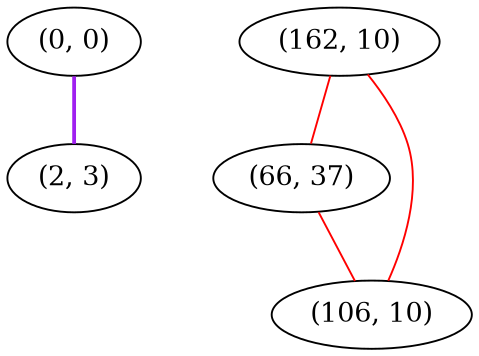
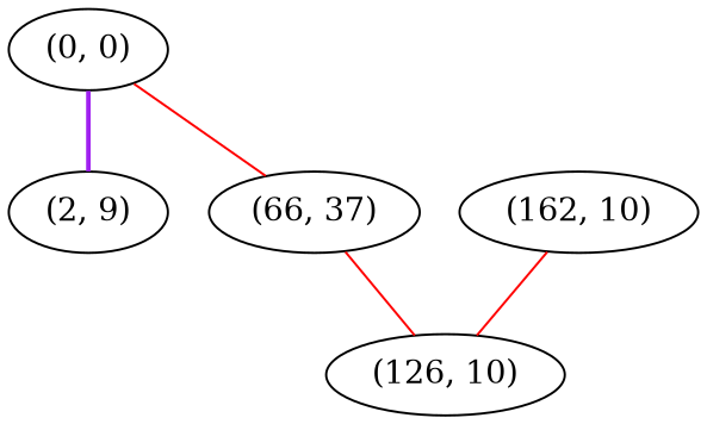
  graph {
    edge [color=red style=solid weight=1]
    "(0, 0)"
-   "(2, 3)"
+   "(2, 3)" [label="(2, 9)"]
    n3 [label="(66, 37)"]
    "(162, 10)"
-   "(106, 10)"
+   "(106, 10)" [label="(126, 10)"]
    "(0, 0)" -- "(2, 3)" [color=purple style=bold weight=4]
    n3 -- "(106, 10)"
-   "(162, 10)" -- n3
+   "(0, 0)" -- n3
    "(162, 10)" -- "(106, 10)"
  }
